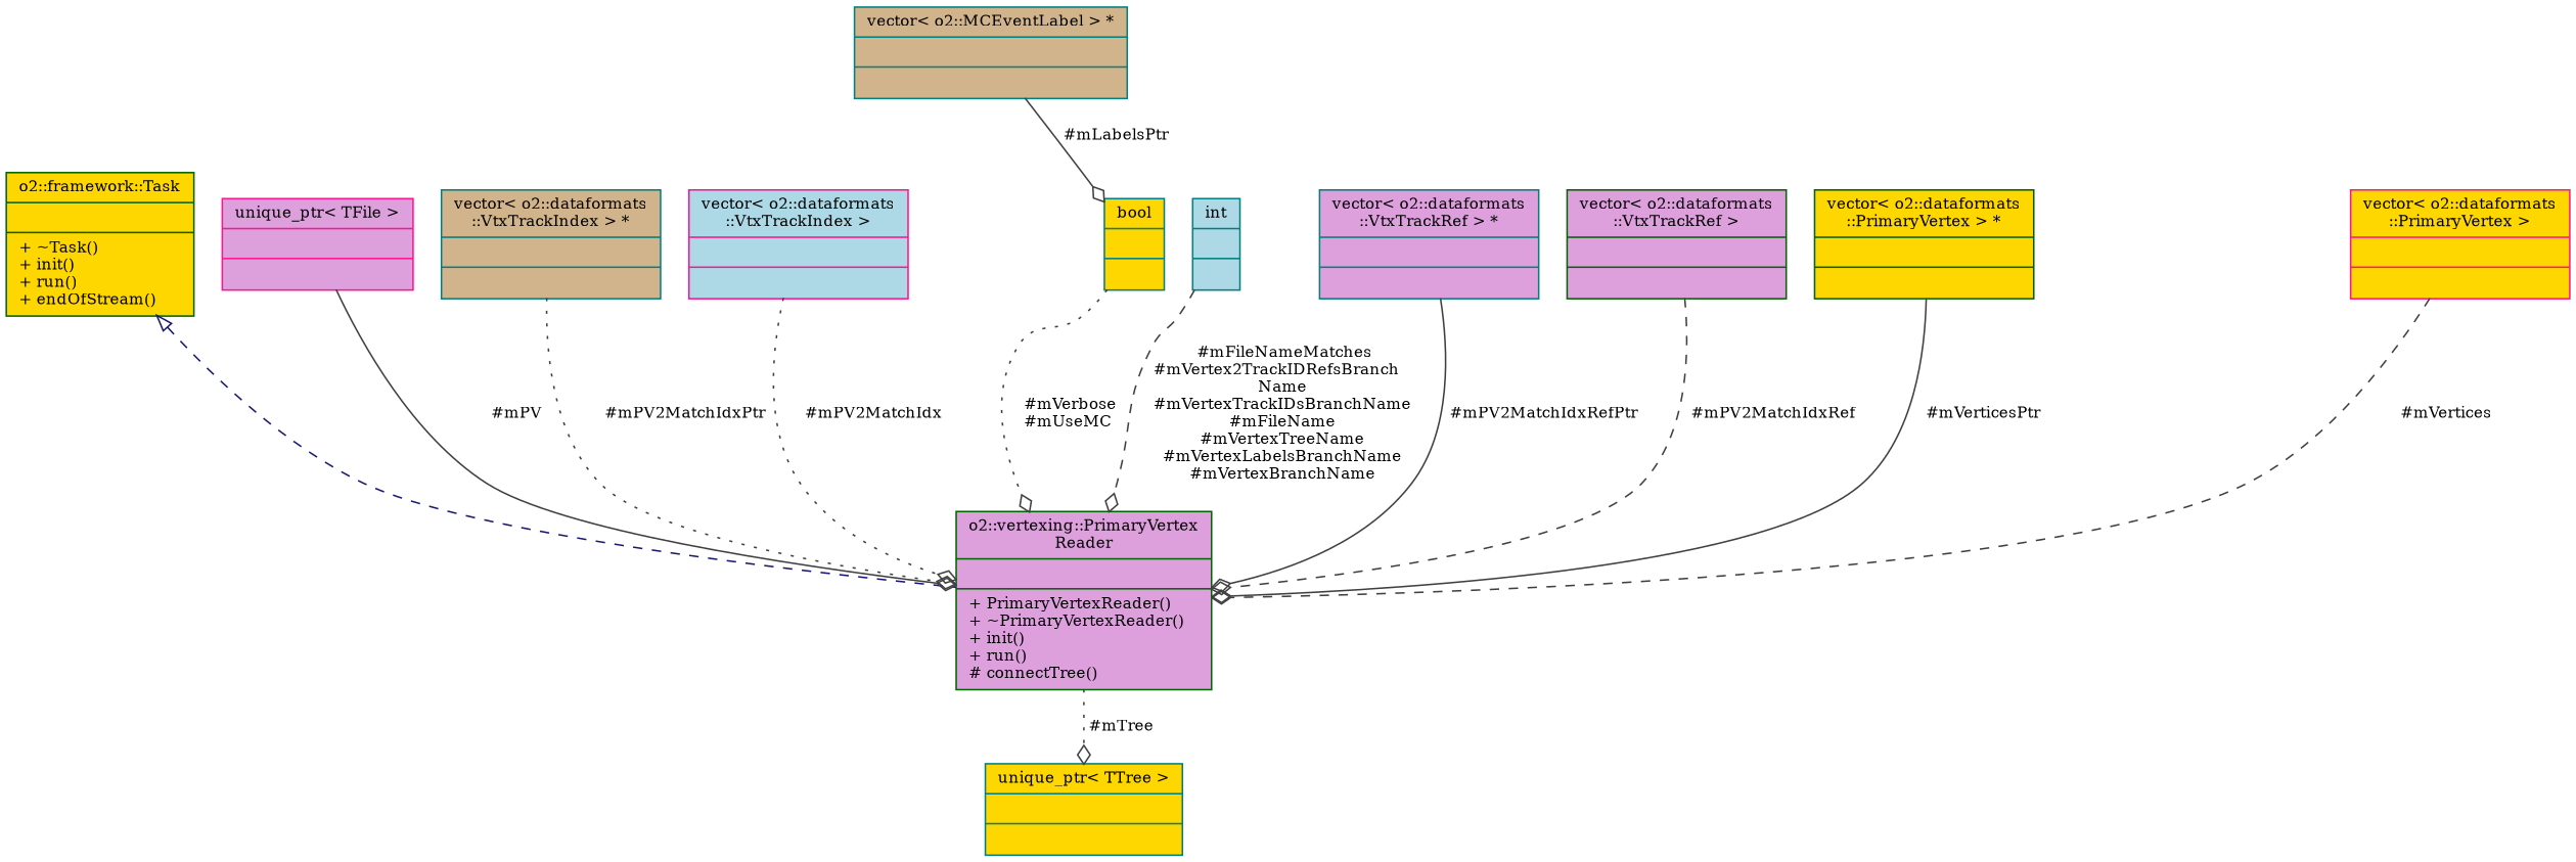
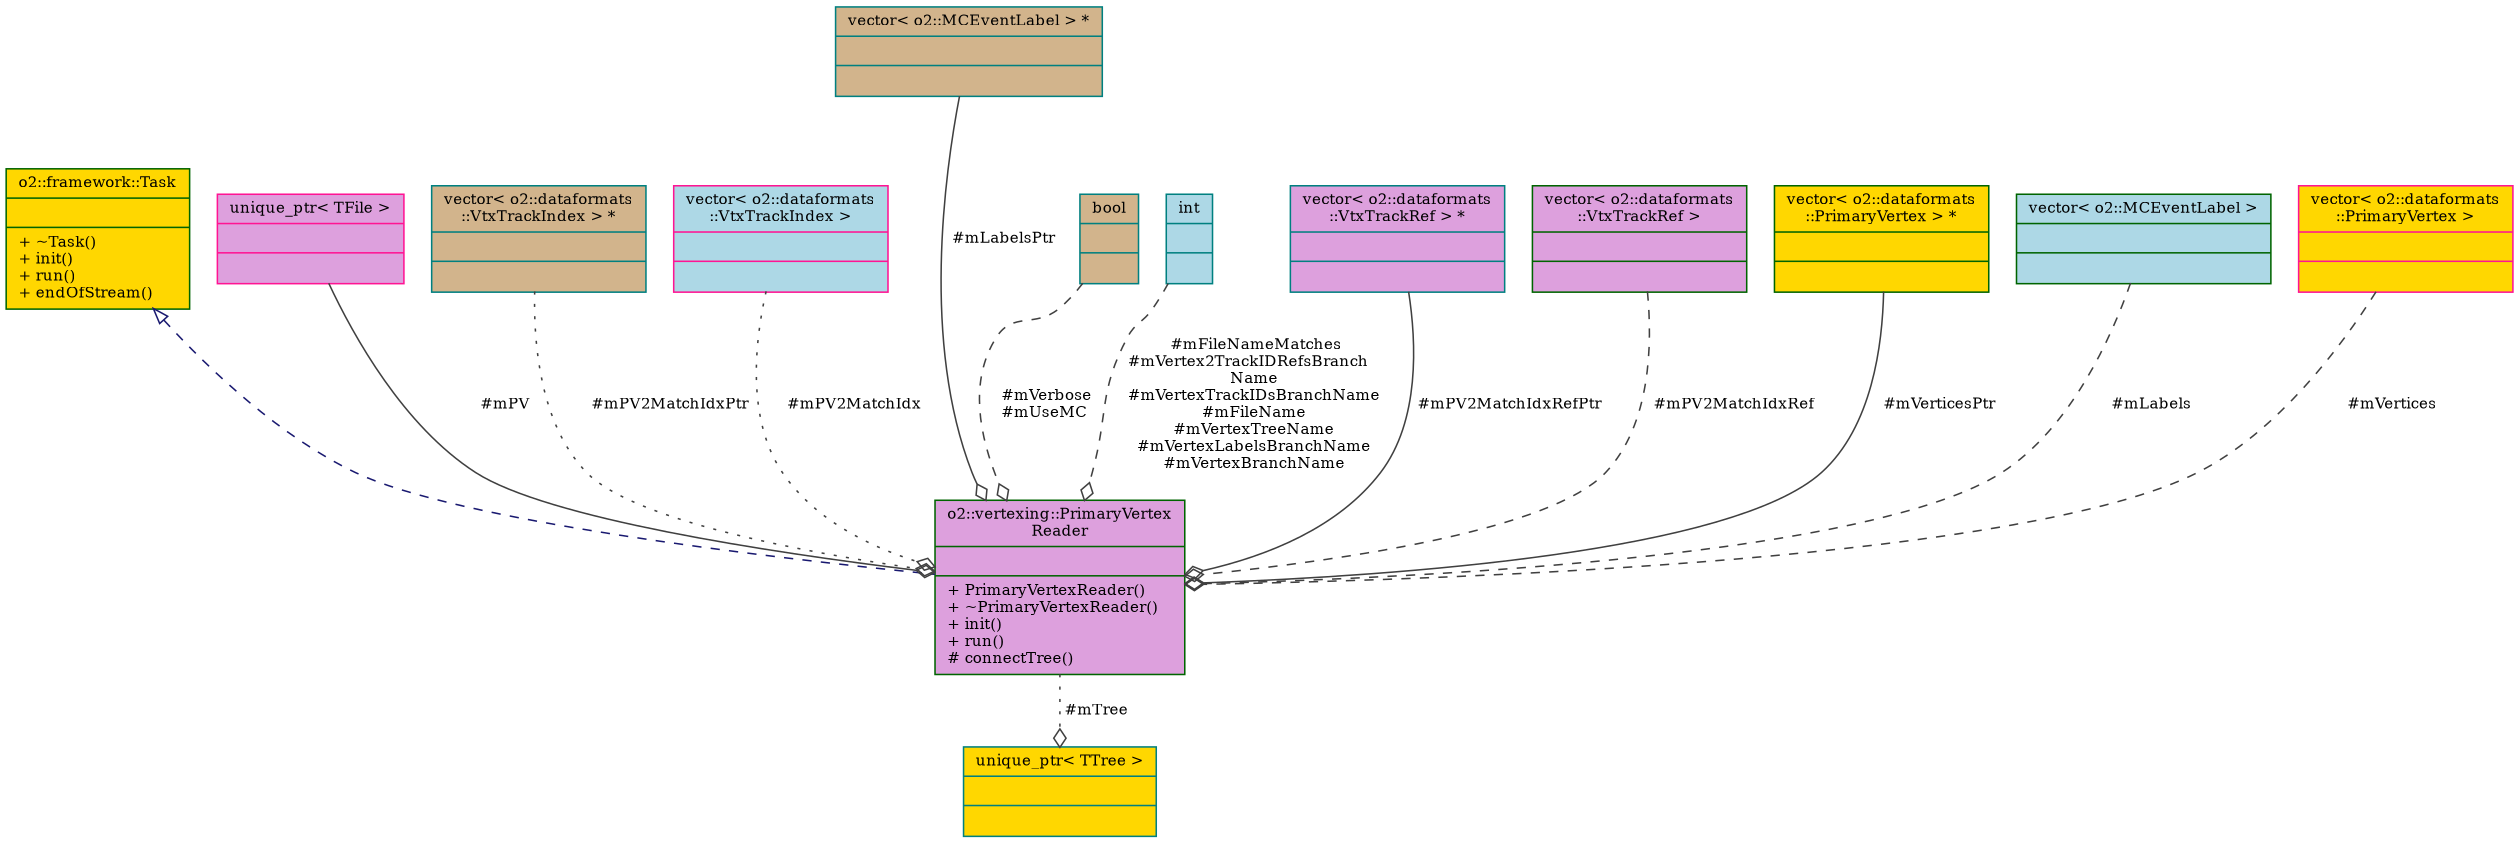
  digraph {
    fontname="DejaVu Serif"
    node [color=teal fillcolor=plum fontname="DejaVu Serif" fontsize=10 shape=record style=filled]
    edge [arrowhead=odiamond color=grey25 fontname="DejaVu Serif" fontsize=10 labelfontname=Helvetica labelfontsize=10 style=dashed]
    n1 [color=darkgreen fontcolor=black height=0.2 label="{o2::vertexing::PrimaryVertex\lReader\n||+ PrimaryVertexReader()\l+ ~PrimaryVertexReader()\l+ init()\l+ run()\l# connectTree()\l}" width=0.4]
    n2 [fillcolor=gold height=0.2 label="{unique_ptr\< TTree \>\n||}" width=0.4]
    n3 [color=darkgreen fillcolor=gold height=0.2 label="{o2::framework::Task\n||+ ~Task()\l+ init()\l+ run()\l+ endOfStream()\l}" width=0.4]
    n4 [color=deeppink height=0.2 label="{unique_ptr\< TFile \>\n||}" width=0.4]
    n5 [fillcolor=tan height=0.2 label="{vector\< o2::dataformats\l::VtxTrackIndex \> *\n||}" width=0.4]
    n6 [color=deeppink fillcolor=lightblue height=0.2 label="{vector\< o2::dataformats\l::VtxTrackIndex \>\n||}" width=0.4]
    n7 [fillcolor=tan height=0.2 label="{vector\< o2::MCEventLabel \> *\n||}" width=0.4]
    n8 [fillcolor=lightblue height=0.2 label="{int\n||}" width=0.4]
    n9 [height=0.2 label="{vector\< o2::dataformats\l::VtxTrackRef \> *\n||}" width=0.4]
-   n10 [fillcolor=gold height=0.2 label="{bool\n||}" width=0.4]
+   n10 [fillcolor=tan height=0.2 label="{bool\n||}" width=0.4]
    n11 [color=darkgreen height=0.2 label="{vector\< o2::dataformats\l::VtxTrackRef \>\n||}" width=0.4]
    n12 [color=darkgreen fillcolor=gold height=0.2 label="{vector\< o2::dataformats\l::PrimaryVertex \> *\n||}" width=0.4]
+   n13 [color=darkgreen fillcolor=lightblue height=0.2 label="{vector\< o2::MCEventLabel \>\n||}" width=0.4]
    n14 [color=deeppink fillcolor=gold height=0.2 label="{vector\< o2::dataformats\l::PrimaryVertex \>\n||}" width=0.4]
    n1 -> n2 [label=" #mTree" style=dotted]
    n3 -> n1 [arrowtail=onormal color=midnightblue dir=back arrowhead=""]
    n4 -> n1 [label=" #mPV" style=solid]
    n5 -> n1 [label=" #mPV2MatchIdxPtr" style=dotted]
    n6 -> n1 [label=" #mPV2MatchIdx" style=dotted]
-   n7 -> n10 [label=" #mLabelsPtr" style=solid]
+   n7 -> n1 [label=" #mLabelsPtr" style=solid]
    n8 -> n1 [label=" #mFileNameMatches\n#mVertex2TrackIDRefsBranch\lName\n#mVertexTrackIDsBranchName\n#mFileName\n#mVertexTreeName\n#mVertexLabelsBranchName\n#mVertexBranchName"]
    n9 -> n1 [label=" #mPV2MatchIdxRefPtr" style=solid]
-   n10 -> n1 [label=" #mVerbose\n#mUseMC" style=dotted]
+   n10 -> n1 [label=" #mVerbose\n#mUseMC"]
    n11 -> n1 [label=" #mPV2MatchIdxRef"]
    n12 -> n1 [label=" #mVerticesPtr" style=solid]
+   n13 -> n1 [label=" #mLabels"]
    n14 -> n1 [label=" #mVertices"]
  }
